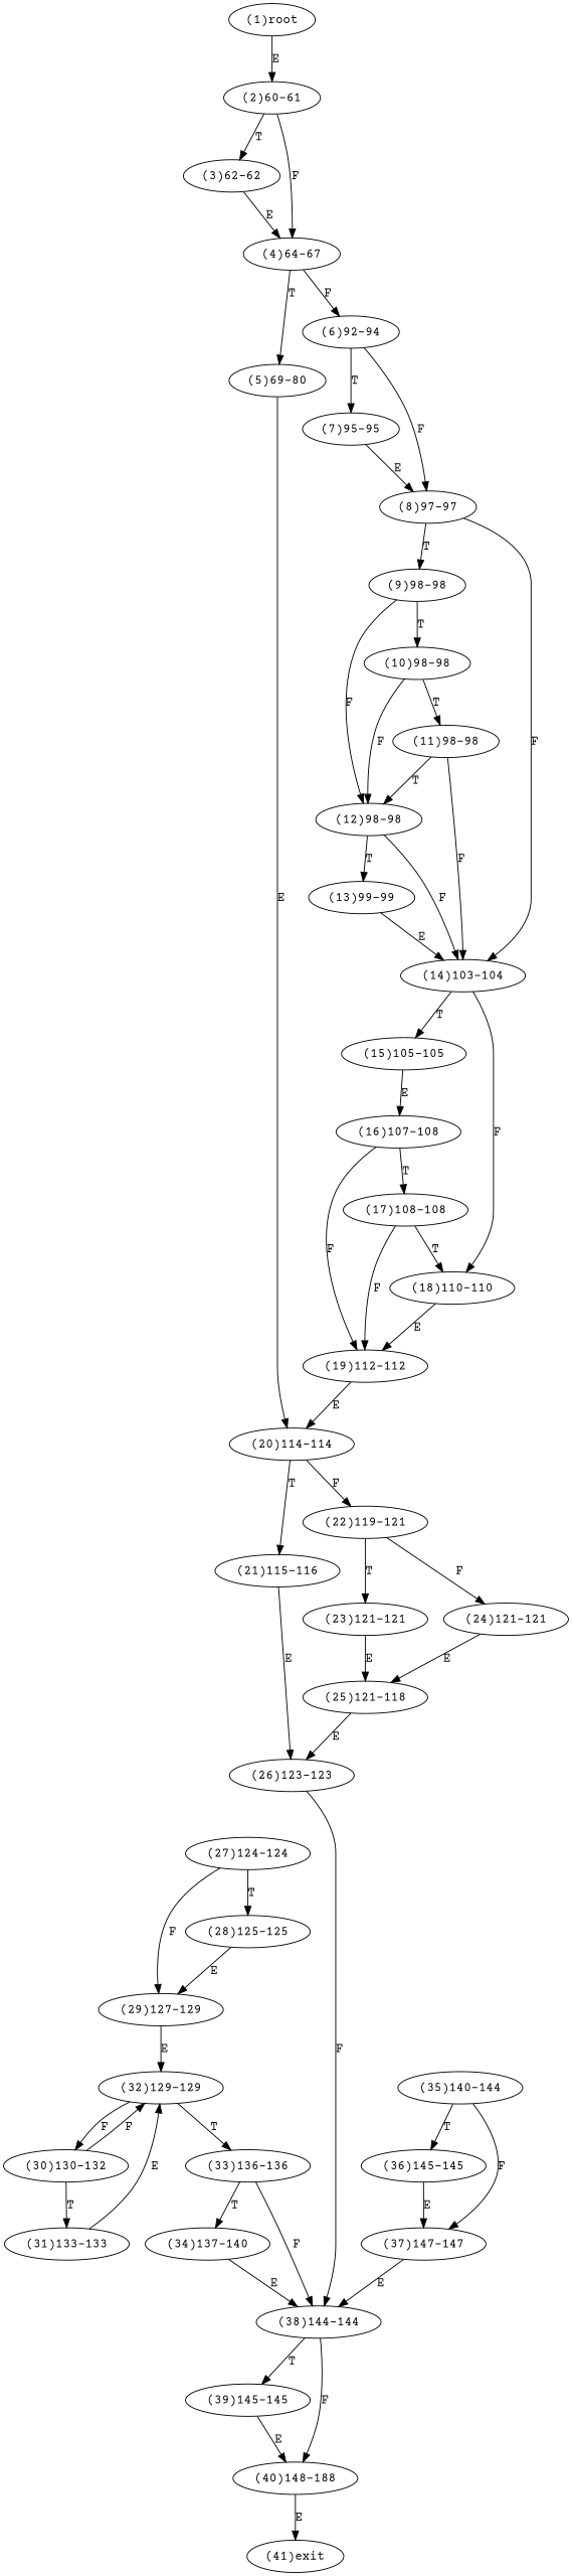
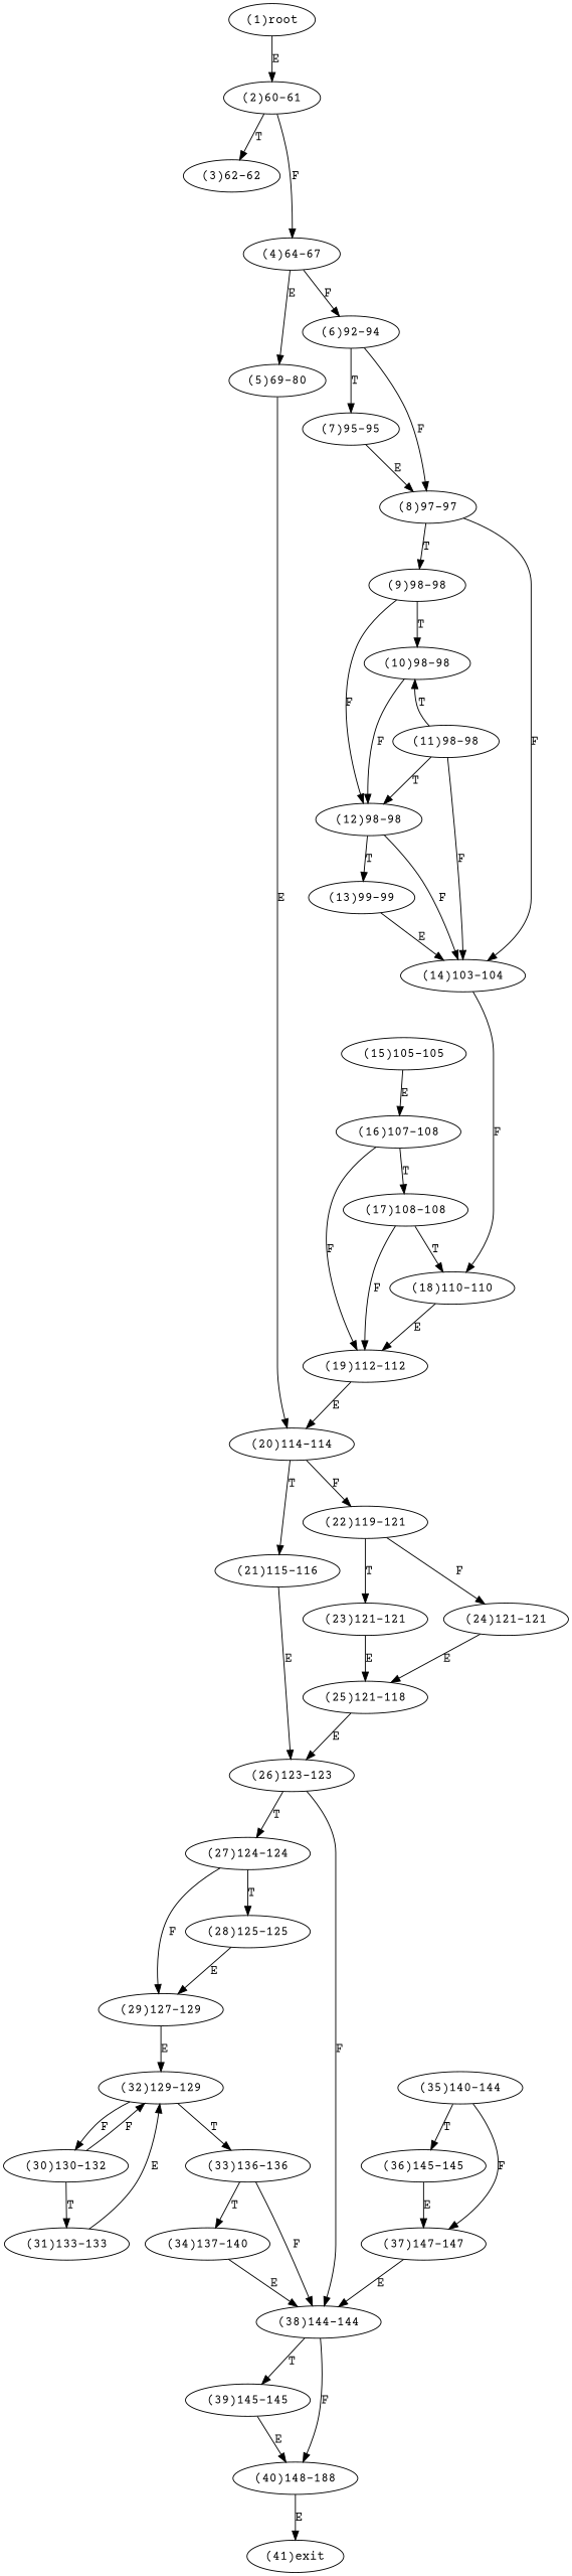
  digraph {
    fontname="Courier Prime"
    node [fontname="Courier Prime"]
    edge [fontname="Courier Prime"]
    n1 [label="(1)root"]
    n2 [label="(2)60-61"]
    n3 [label="(3)62-62"]
    n4 [label="(4)64-67"]
    n5 [label="(5)69-80"]
    n6 [label="(6)92-94"]
    n7 [label="(20)114-114"]
    n8 [label="(7)95-95"]
    n9 [label="(8)97-97"]
    n10 [label="(21)115-116"]
    n11 [label="(22)119-121"]
    n12 [label="(9)98-98"]
    n13 [label="(14)103-104"]
    n14 [label="(10)98-98"]
    n15 [label="(12)98-98"]
    n16 [label="(15)105-105"]
    n17 [label="(18)110-110"]
    n18 [label="(11)98-98"]
    n19 [label="(13)99-99"]
    n20 [label="(16)107-108"]
    n21 [label="(17)108-108"]
    n22 [label="(19)112-112"]
    n23 [label="(26)123-123"]
    n24 [label="(27)124-124"]
    n25 [label="(38)144-144"]
    n26 [label="(23)121-121"]
    n27 [label="(24)121-121"]
    n28 [label="(25)121-118"]
    n29 [label="(29)127-129"]
    n30 [label="(28)125-125"]
    n31 [label="(32)129-129"]
    n32 [label="(39)145-145"]
    n33 [label="(40)148-188"]
    n34 [label="(30)130-132"]
    n35 [label="(33)136-136"]
    n36 [label="(31)133-133"]
    n37 [label="(34)137-140"]
    n38 [label="(35)140-144"]
    n39 [label="(36)145-145"]
    n40 [label="(37)147-147"]
    n41 [label="(41)exit"]
    n1 -> n2 [label=E]
    n2 -> n3 [label=T]
    n2 -> n4 [label=F]
-   n3 -> n4 [label=E]
-   n4 -> n5 [label=T]
+   n4 -> n5 [label=E]
    n4 -> n6 [label=F]
    n5 -> n7 [label=E]
    n6 -> n8 [label=T]
    n6 -> n9 [label=F]
    n7 -> n10 [label=T]
    n7 -> n11 [label=F]
    n8 -> n9 [label=E]
    n9 -> n12 [label=T]
    n9 -> n13 [label=F]
    n10 -> n23 [label=E]
    n11 -> n26 [label=T]
    n11 -> n27 [label=F]
    n12 -> n14 [label=T]
    n12 -> n15 [label=F]
-   n13 -> n16 [label=T]
    n13 -> n17 [label=F]
    n14 -> n15 [label=F]
-   n14 -> n18 [label=T]
+   n18 -> n14 [label=T]
    n15 -> n13 [label=F]
    n15 -> n19 [label=T]
    n16 -> n20 [label=E]
    n17 -> n22 [label=E]
    n18 -> n13 [label=F]
    n18 -> n15 [label=T]
    n19 -> n13 [label=E]
    n20 -> n21 [label=T]
    n20 -> n22 [label=F]
    n21 -> n17 [label=T]
    n21 -> n22 [label=F]
    n22 -> n7 [label=E]
+   n23 -> n24 [label=T]
    n23 -> n25 [label=F]
    n24 -> n29 [label=F]
    n24 -> n30 [label=T]
    n25 -> n32 [label=T]
    n25 -> n33 [label=F]
    n26 -> n28 [label=E]
    n27 -> n28 [label=E]
    n28 -> n23 [label=E]
    n29 -> n31 [label=E]
    n30 -> n29 [label=E]
    n31 -> n34 [label=F]
    n31 -> n35 [label=T]
    n32 -> n33 [label=E]
    n33 -> n41 [label=E]
    n34 -> n31 [label=F]
    n34 -> n36 [label=T]
    n35 -> n25 [label=F]
    n35 -> n37 [label=T]
    n36 -> n31 [label=E]
    n37 -> n25 [label=E]
    n38 -> n39 [label=T]
    n38 -> n40 [label=F]
    n39 -> n40 [label=E]
    n40 -> n25 [label=E]
  }
